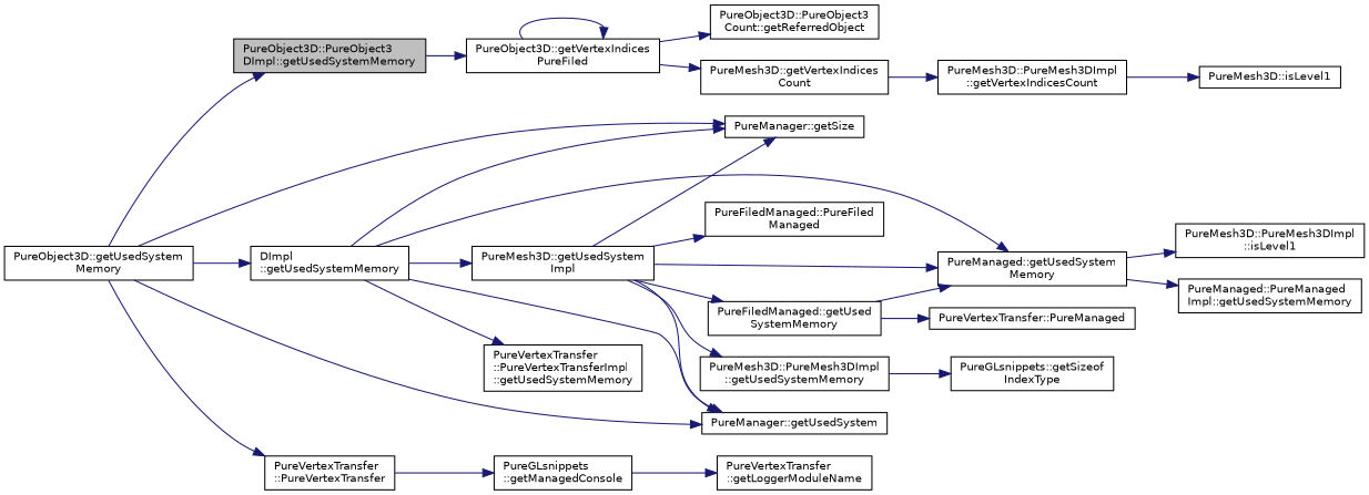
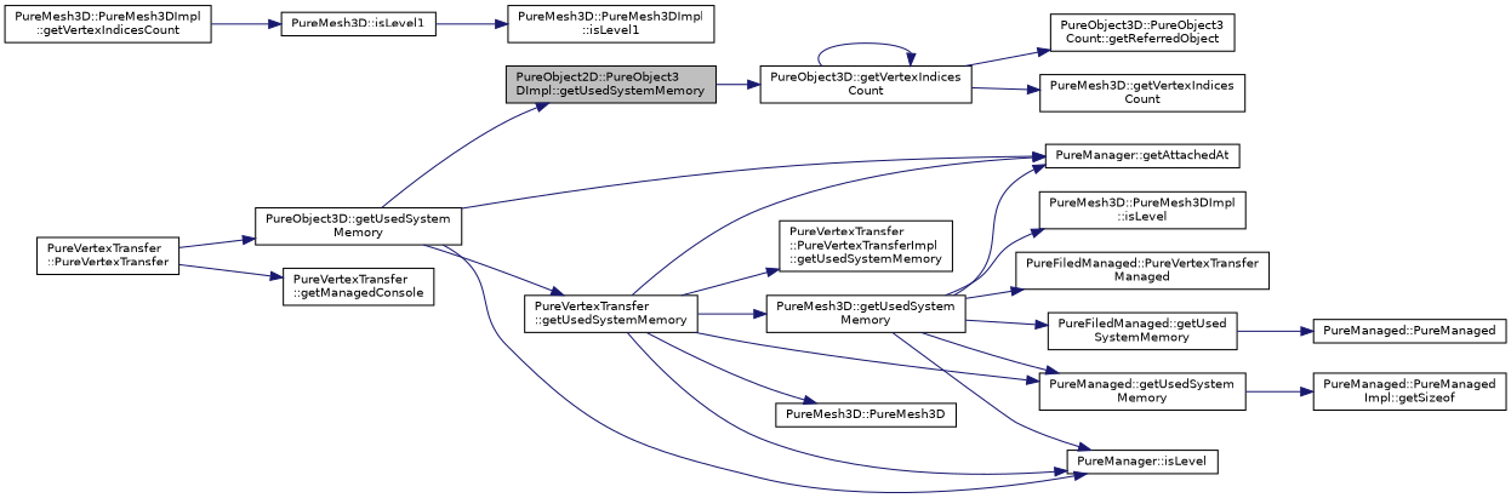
  digraph {
    rankdir=LR
    node [color=black fillcolor=white fontname=Helvetica fontsize=10 shape=record style=filled]
    edge [color=midnightblue fontname=Helvetica fontsize=10 labelfontname=Helvetica labelfontsize=10 style=solid]
-   n1 [fillcolor=grey75 fontcolor=black height=0.2 label="PureObject3D::PureObject3\lDImpl::getUsedSystemMemory" width=0.4]
-   n2 [height=0.2 label="PureObject3D::getVertexIndices\lPureFiled" width=0.4]
+   n1 [fillcolor=grey75 fontcolor=black height=0.2 label="PureObject2D::PureObject3\lDImpl::getUsedSystemMemory" width=0.4]
+   n2 [height=0.2 label="PureObject3D::getVertexIndices\lCount" width=0.4]
    n3 [height=0.2 label="PureObject3D::getUsedSystem\lMemory" width=0.4]
-   n4 [height=0.2 label="PureManager::getUsedSystem" width=0.4]
-   n5 [height=0.2 label="PureManager::getSize" width=0.4]
-   n6 [height=0.2 label="DImpl\l::getUsedSystemMemory" width=0.4]
+   n4 [height=0.2 label="PureManager::getAttachedAt" width=0.4]
+   n5 [height=0.2 label="PureManager::isLevel" width=0.4]
+   n6 [height=0.2 label="PureVertexTransfer\l::getUsedSystemMemory" width=0.4]
    n7 [height=0.2 label="PureVertexTransfer\l::PureVertexTransfer" width=0.4]
    n8 [height=0.2 label="PureObject3D::PureObject3\lCount::getReferredObject" width=0.4]
    n9 [height=0.2 label="PureMesh3D::getVertexIndices\lCount" width=0.4]
    n10 [height=0.2 label="PureManaged::getUsedSystem\lMemory" width=0.4]
-   n11 [height=0.2 label="PureMesh3D::getUsedSystem\lImpl" width=0.4]
+   n11 [height=0.2 label="PureMesh3D::getUsedSystem\lMemory" width=0.4]
    n12 [height=0.2 label="PureVertexTransfer\l::PureVertexTransferImpl\l::getUsedSystemMemory" width=0.4]
-   n14 [height=0.2 label="PureManaged::PureManaged\lImpl::getUsedSystemMemory" width=0.4]
-   n15 [height=0.2 label="PureGLsnippets\l::getManagedConsole" width=0.4]
+   n13 [height=0.2 label="PureMesh3D::PureMesh3D" width=0.4]
+   n14 [height=0.2 label="PureManaged::PureManaged\lImpl::getSizeof" width=0.4]
+   n15 [height=0.2 label="PureVertexTransfer\l::getManagedConsole" width=0.4]
    n16 [height=0.2 label="PureFiledManaged::getUsed\lSystemMemory" width=0.4]
-   n17 [height=0.2 label="PureMesh3D::PureMesh3DImpl\l::getUsedSystemMemory" width=0.4]
-   n18 [height=0.2 label="PureFiledManaged::PureFiled\lManaged" width=0.4]
-   n19 [height=0.2 label="PureVertexTransfer::PureManaged" width=0.4]
-   n20 [height=0.2 label="PureGLsnippets::getSizeof\lIndexType" width=0.4]
-   n21 [height=0.2 label="PureVertexTransfer\l::getLoggerModuleName" width=0.4]
+   n17 [height=0.2 label="PureMesh3D::PureMesh3DImpl\l::isLevel" width=0.4]
+   n18 [height=0.2 label="PureFiledManaged::PureVertexTransfer\lManaged" width=0.4]
+   n19 [height=0.2 label="PureManaged::PureManaged" width=0.4]
    n22 [height=0.2 label="PureMesh3D::PureMesh3DImpl\l::getVertexIndicesCount" width=0.4]
    n23 [height=0.2 label="PureMesh3D::isLevel1" width=0.4]
    n24 [height=0.2 label="PureMesh3D::PureMesh3DImpl\l::isLevel1" width=0.4]
    n1 -> n2
    n2 -> n2
    n2 -> n8
    n2 -> n9
    n3 -> n1
    n3 -> n4
    n3 -> n5
    n3 -> n6
-   n3 -> n7
+   n7 -> n3
    n6 -> n4
    n6 -> n5
    n6 -> n10
    n6 -> n11
    n6 -> n12
+   n6 -> n13
    n7 -> n15
-   n9 -> n22
    n10 -> n14
    n11 -> n4
    n11 -> n5
    n11 -> n10
    n11 -> n16
    n11 -> n17
    n11 -> n18
-   n15 -> n21
-   n16 -> n10
    n16 -> n19
-   n17 -> n20
    n22 -> n23
-   n10 -> n24
+   n23 -> n24
  }
